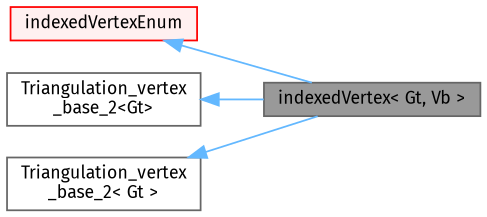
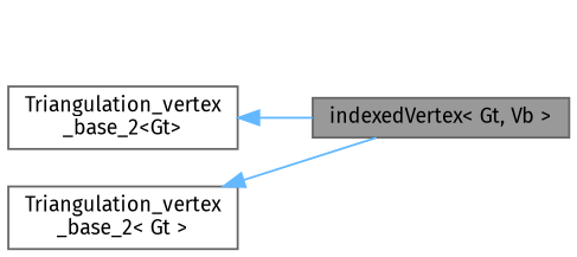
  digraph {
    rankdir=LR
    fontname="Fira Sans"
    node [color=gray40 fillcolor=white fontname="Fira Sans" fontsize=10 shape=box style=filled]
    edge [color=steelblue1 dir=back fontname="Fira Sans" fontsize=10 labelfontname=Helvetica labelfontsize=10 style=solid]
    n1 [fillcolor=grey60 fontcolor=black height=0.2 label="indexedVertex\< Gt, Vb \>" width=0.4]
-   n2 [color=red fillcolor="#FFF0F0" height=0.2 label=indexedVertexEnum width=0.4]
    n3 [height=0.2 label="Triangulation_vertex\l_base_2\<Gt\>" width=0.4]
    n4 [height=0.2 label="Triangulation_vertex\l_base_2\< Gt \>" width=0.4]
-   n2 -> n1
    n3 -> n1
    n4 -> n1
  }
